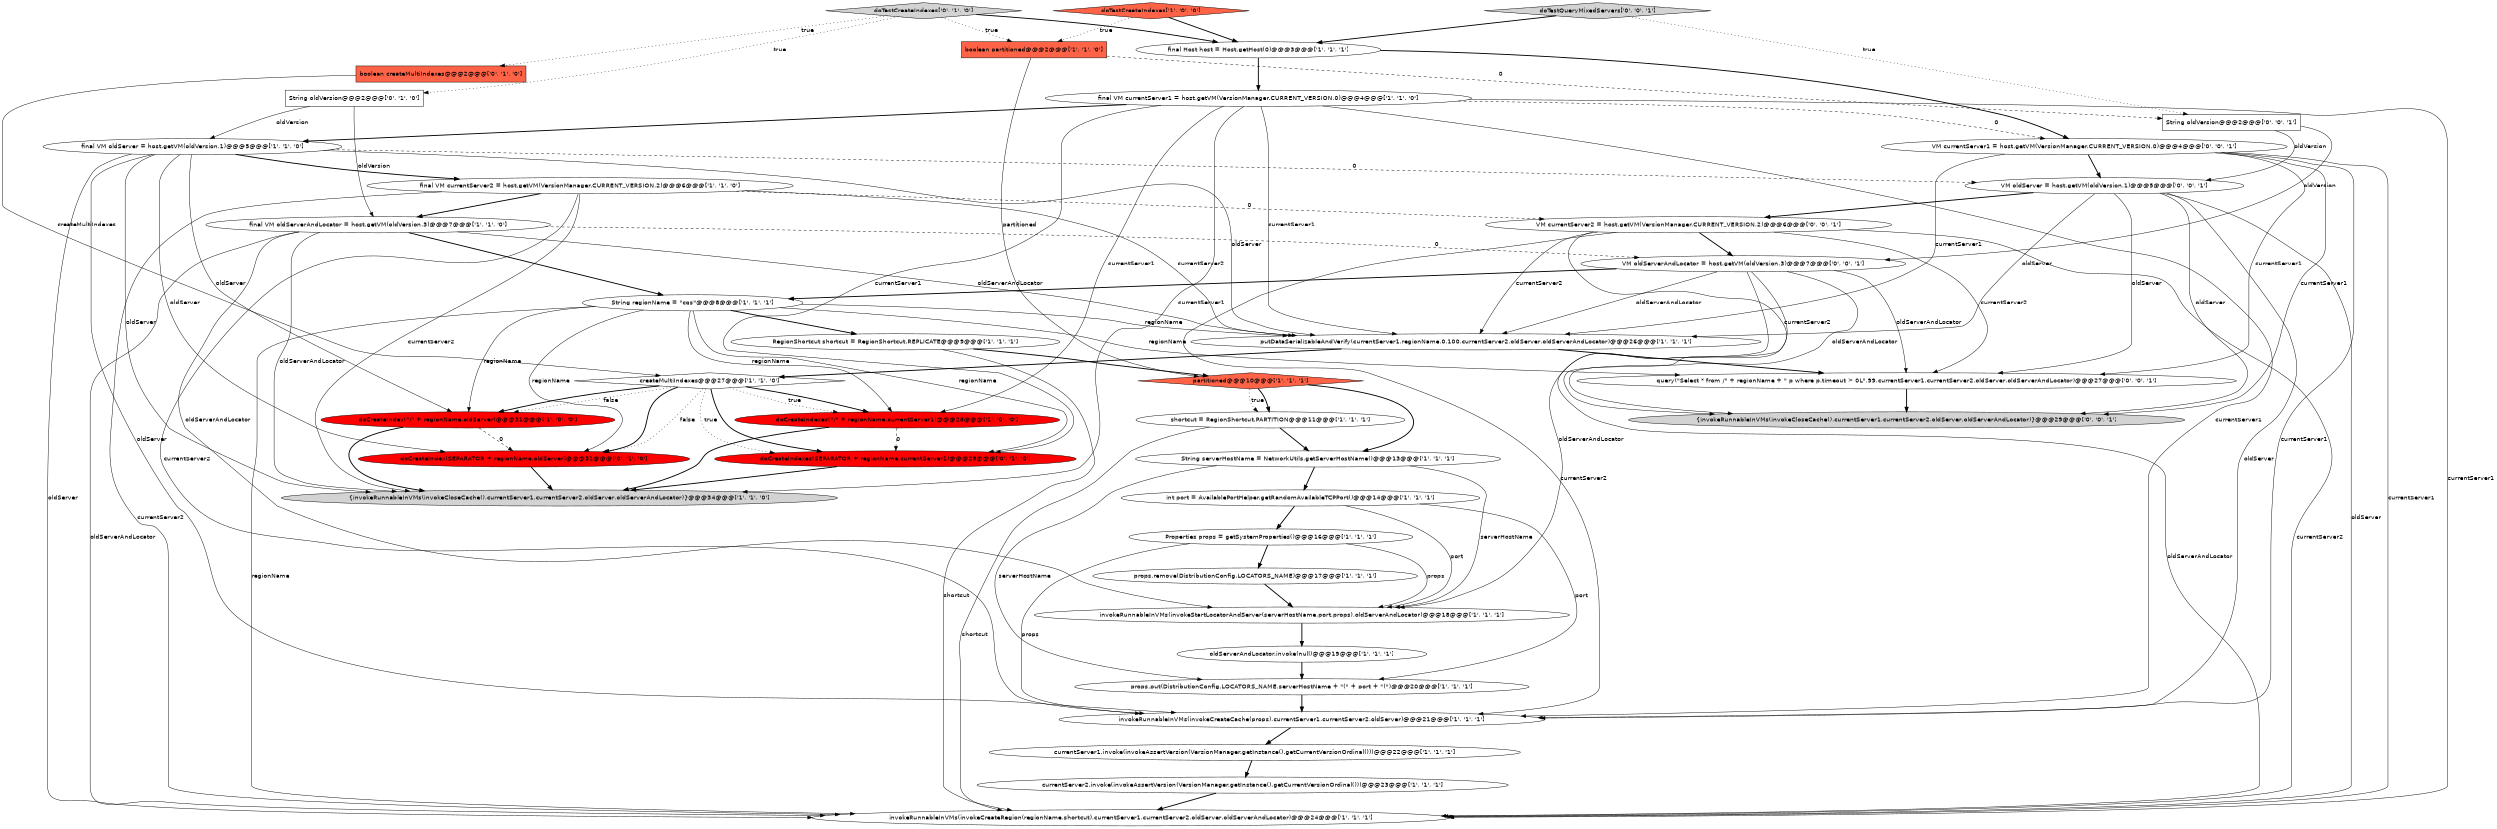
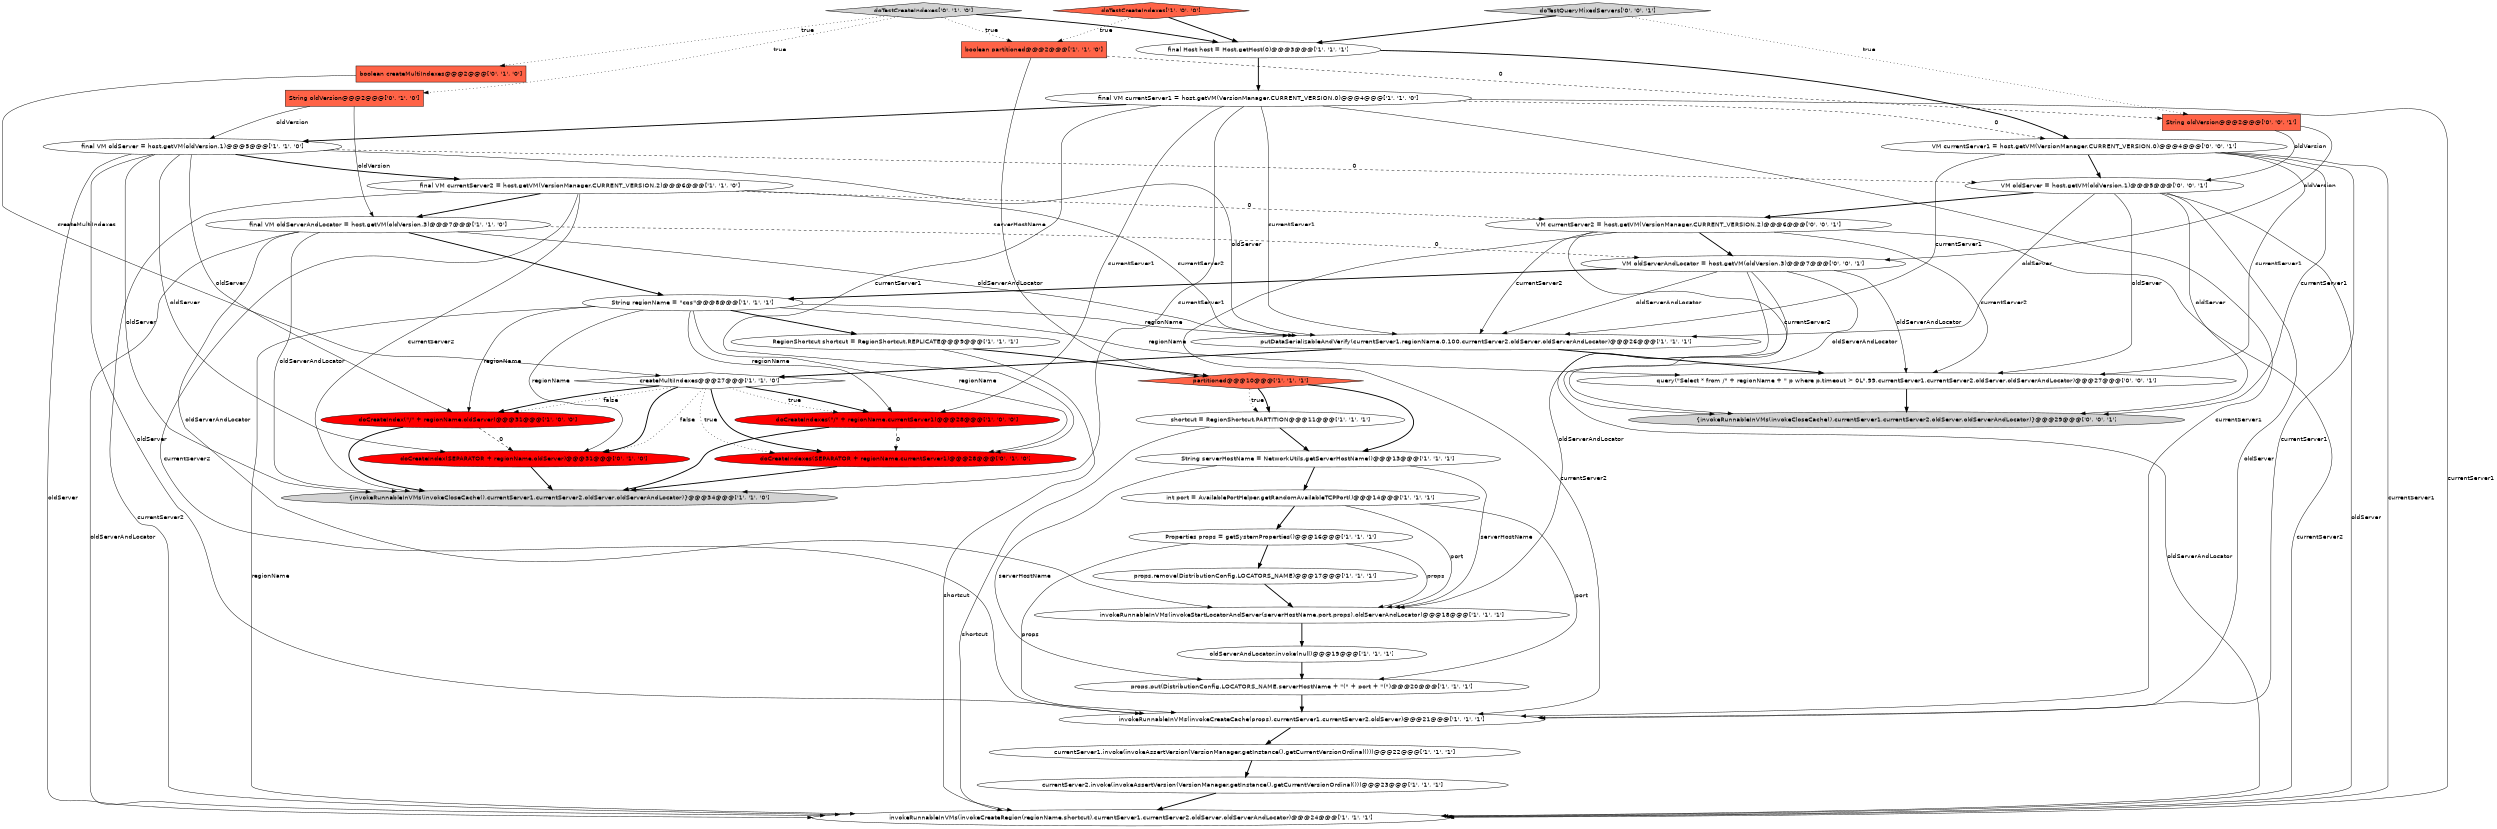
  digraph {
    fontname="DejaVu Sans"
    node [fillcolor=white fontname="DejaVu Sans" shape=ellipse style=filled]
    edge [fontname="DejaVu Sans" style=solid]
    n1 [fillcolor=lightgray label="doTestQueryMixedServers['0', '0', '1']" shape=diamond]
-   n2 [label="String oldVersion@@@2@@@['0', '0', '1']" shape=box]
+   n2 [fillcolor=tomato label="String oldVersion@@@2@@@['0', '0', '1']" shape=box]
    n3 [label="final Host host = Host.getHost(0)@@@3@@@['1', '1', '1']"]
    n4 [label="VM oldServerAndLocator = host.getVM(oldVersion,3)@@@7@@@['0', '0', '1']"]
    n5 [label="VM oldServer = host.getVM(oldVersion,1)@@@5@@@['0', '0', '1']"]
    n6 [label="VM currentServer1 = host.getVM(VersionManager.CURRENT_VERSION,0)@@@4@@@['0', '0', '1']"]
    n7 [label="final VM currentServer1 = host.getVM(VersionManager.CURRENT_VERSION,0)@@@4@@@['1', '1', '0']"]
    n8 [label="createMultiIndexes@@@27@@@['1', '1', '0']" shape=diamond]
    n9 [fillcolor=red label="doCreateIndexes(\"/\" + regionName,currentServer1)@@@28@@@['1', '0', '0']"]
    n10 [fillcolor=red label="doCreateIndexes(SEPARATOR + regionName,currentServer1)@@@28@@@['0', '1', '0']"]
    n11 [fillcolor=red label="doCreateIndex(\"/\" + regionName,oldServer)@@@31@@@['1', '0', '0']"]
    n12 [fillcolor=red label="doCreateIndex(SEPARATOR + regionName,oldServer)@@@31@@@['0', '1', '0']"]
    n13 [fillcolor=lightgray label="{invokeRunnableInVMs(invokeCloseCache(),currentServer1,currentServer2,oldServer,oldServerAndLocator)}@@@34@@@['1', '1', '0']"]
    n14 [label="invokeRunnableInVMs(invokeCreateCache(props),currentServer1,currentServer2,oldServer)@@@21@@@['1', '1', '1']"]
    n15 [label="currentServer1.invoke(invokeAssertVersion(VersionManager.getInstance().getCurrentVersionOrdinal()))@@@22@@@['1', '1', '1']"]
    n16 [label="currentServer2.invoke(invokeAssertVersion(VersionManager.getInstance().getCurrentVersionOrdinal()))@@@23@@@['1', '1', '1']"]
    n17 [label="putDataSerializableAndVerify(currentServer1,regionName,0,100,currentServer2,oldServer,oldServerAndLocator)@@@26@@@['1', '1', '1']"]
    n18 [label="query(\"Select * from /\" + regionName + \" p where p.timeout > 0L\",99,currentServer1,currentServer2,oldServer,oldServerAndLocator)@@@27@@@['0', '0', '1']"]
    n19 [fillcolor=lightgray label="{invokeRunnableInVMs(invokeCloseCache(),currentServer1,currentServer2,oldServer,oldServerAndLocator)}@@@29@@@['0', '0', '1']"]
-   n20 [label="String oldVersion@@@2@@@['0', '1', '0']" shape=box]
+   n20 [fillcolor=tomato label="String oldVersion@@@2@@@['0', '1', '0']" shape=box]
    n21 [label="final VM oldServerAndLocator = host.getVM(oldVersion,3)@@@7@@@['1', '1', '0']"]
    n22 [label="final VM oldServer = host.getVM(oldVersion,1)@@@5@@@['1', '1', '0']"]
    n23 [label="invokeRunnableInVMs(invokeStartLocatorAndServer(serverHostName,port,props),oldServerAndLocator)@@@18@@@['1', '1', '1']"]
    n24 [label="invokeRunnableInVMs(invokeCreateRegion(regionName,shortcut),currentServer1,currentServer2,oldServer,oldServerAndLocator)@@@24@@@['1', '1', '1']"]
    n25 [label="String regionName = \"cqs\"@@@8@@@['1', '1', '1']"]
    n26 [label="final VM currentServer2 = host.getVM(VersionManager.CURRENT_VERSION,2)@@@6@@@['1', '1', '0']"]
    n27 [label="oldServerAndLocator.invoke(null)@@@19@@@['1', '1', '1']"]
    n28 [label="RegionShortcut shortcut = RegionShortcut.REPLICATE@@@9@@@['1', '1', '1']"]
    n29 [label="VM currentServer2 = host.getVM(VersionManager.CURRENT_VERSION,2)@@@6@@@['0', '0', '1']"]
    n30 [fillcolor=tomato label="partitioned@@@10@@@['1', '1', '1']" shape=diamond]
    n31 [label="String serverHostName = NetworkUtils.getServerHostName()@@@13@@@['1', '1', '1']"]
    n32 [label="shortcut = RegionShortcut.PARTITION@@@11@@@['1', '1', '1']"]
    n33 [label="int port = AvailablePortHelper.getRandomAvailableTCPPort()@@@14@@@['1', '1', '1']"]
    n34 [label="props.put(DistributionConfig.LOCATORS_NAME,serverHostName + \"(\" + port + \"(\")@@@20@@@['1', '1', '1']"]
    n35 [fillcolor=tomato label="boolean partitioned@@@2@@@['1', '1', '0']" shape=box]
    n36 [fillcolor=tomato label="boolean createMultiIndexes@@@2@@@['0', '1', '0']" shape=box]
    n37 [label="Properties props = getSystemProperties()@@@16@@@['1', '1', '1']"]
    n38 [label="props.remove(DistributionConfig.LOCATORS_NAME)@@@17@@@['1', '1', '1']"]
    n39 [fillcolor=lightgray label="doTestCreateIndexes['0', '1', '0']" shape=diamond]
    n40 [fillcolor=tomato label="doTestCreateIndexes['1', '0', '0']" shape=diamond]
    n1 -> n2 [label=true style=dotted]
    n1 -> n3 [style=bold]
    n2 -> n4 [label=oldVersion]
    n2 -> n5 [label=oldVersion]
    n3 -> n6 [style=bold]
    n3 -> n7 [style=bold]
    n4 -> n17 [label=oldServerAndLocator]
    n4 -> n18 [label=oldServerAndLocator]
    n4 -> n19 [label=oldServerAndLocator]
    n4 -> n23 [label=oldServerAndLocator]
    n4 -> n24 [label=oldServerAndLocator]
    n4 -> n25 [style=bold]
    n5 -> n14 [label=oldServer]
    n5 -> n17 [label=oldServer]
    n5 -> n18 [label=oldServer]
    n5 -> n19 [label=oldServer]
    n5 -> n24 [label=oldServer]
    n5 -> n29 [style=bold]
    n6 -> n5 [style=bold]
    n6 -> n14 [label=currentServer1]
    n6 -> n17 [label=currentServer1]
    n6 -> n18 [label=currentServer1]
    n6 -> n19 [label=currentServer1]
    n6 -> n24 [label=currentServer1]
    n7 -> n6 [label=0 style=dashed]
    n7 -> n9 [label=currentServer1]
    n7 -> n10 [label=currentServer1]
    n7 -> n13 [label=currentServer1]
    n7 -> n14 [label=currentServer1]
    n7 -> n17 [label=currentServer1]
    n7 -> n22 [style=bold]
    n7 -> n24 [label=currentServer1]
    n8 -> n9 [style=bold]
    n8 -> n9 [label=true style=dotted]
    n8 -> n10 [style=bold]
    n8 -> n10 [label=true style=dotted]
    n8 -> n11 [label=false style=dotted]
    n8 -> n11 [style=bold]
    n8 -> n12 [style=bold]
    n8 -> n12 [label=false style=dotted]
    n9 -> n10 [label=0 style=dashed]
    n9 -> n13 [style=bold]
    n10 -> n13 [style=bold]
    n11 -> n12 [label=0 style=dashed]
    n11 -> n13 [style=bold]
    n12 -> n13 [style=bold]
    n14 -> n15 [style=bold]
    n15 -> n16 [style=bold]
    n16 -> n24 [style=bold]
    n17 -> n8 [style=bold]
    n17 -> n18 [style=bold]
    n18 -> n19 [style=bold]
    n20 -> n21 [label=oldVersion]
    n20 -> n22 [label=oldVersion]
    n21 -> n4 [label=0 style=dashed]
    n21 -> n13 [label=oldServerAndLocator]
    n21 -> n17 [label=oldServerAndLocator]
    n21 -> n23 [label=oldServerAndLocator]
    n21 -> n24 [label=oldServerAndLocator]
    n21 -> n25 [style=bold]
    n22 -> n5 [label=0 style=dashed]
    n22 -> n11 [label=oldServer]
    n22 -> n12 [label=oldServer]
    n22 -> n13 [label=oldServer]
    n22 -> n14 [label=oldServer]
    n22 -> n17 [label=oldServer]
    n22 -> n24 [label=oldServer]
    n22 -> n26 [style=bold]
    n23 -> n27 [style=bold]
    n25 -> n9 [label=regionName]
    n25 -> n10 [label=regionName]
    n25 -> n11 [label=regionName]
    n25 -> n12 [label=regionName]
    n25 -> n17 [label=regionName]
    n25 -> n18 [label=regionName]
    n25 -> n24 [label=regionName]
    n25 -> n28 [style=bold]
    n26 -> n13 [label=currentServer2]
    n26 -> n14 [label=currentServer2]
    n26 -> n17 [label=currentServer2]
    n26 -> n21 [style=bold]
    n26 -> n24 [label=currentServer2]
    n26 -> n29 [label=0 style=dashed]
    n27 -> n34 [style=bold]
    n28 -> n24 [label=shortcut]
    n28 -> n30 [style=bold]
    n29 -> n4 [style=bold]
    n29 -> n14 [label=currentServer2]
    n29 -> n17 [label=currentServer2]
    n29 -> n18 [label=currentServer2]
    n29 -> n19 [label=currentServer2]
    n29 -> n24 [label=currentServer2]
    n30 -> n31 [style=bold]
    n30 -> n32 [label=true style=dotted]
    n30 -> n32 [style=bold]
    n31 -> n23 [label=serverHostName]
    n31 -> n33 [style=bold]
    n31 -> n34 [label=serverHostName]
    n32 -> n24 [label=shortcut]
    n32 -> n31 [style=bold]
    n33 -> n23 [label=port]
    n33 -> n34 [label=port]
    n33 -> n37 [style=bold]
    n34 -> n14 [style=bold]
    n35 -> n2 [label=0 style=dashed]
-   n35 -> n30 [label=partitioned]
+   n35 -> n30 [label=serverHostName]
    n36 -> n8 [label=createMultiIndexes]
    n37 -> n14 [label=props]
    n37 -> n23 [label=props]
    n37 -> n38 [style=bold]
    n38 -> n23 [style=bold]
    n39 -> n3 [style=bold]
    n39 -> n20 [label=true style=dotted]
    n39 -> n35 [label=true style=dotted]
    n39 -> n36 [label=true style=dotted]
    n40 -> n3 [style=bold]
    n40 -> n35 [label=true style=dotted]
  }
